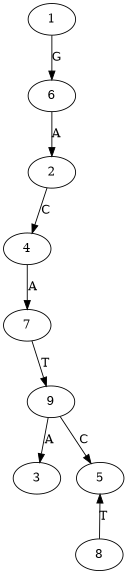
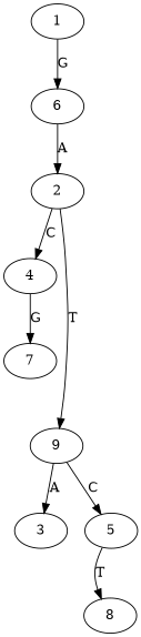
  strict digraph {
    6
    2
    4
    7
    9
    3
    5
    8
    1
    6 -> 2 [label=A]
    2 -> 4 [label=C]
-   4 -> 7 [label=A]
-   7 -> 9 [label=T]
+   4 -> 7 [label=G]
+   2 -> 9 [label=T]
    9 -> 3 [label=A]
    9 -> 5 [label=C]
-   8 -> 5 [label=T]
+   5 -> 8 [label=T]
    1 -> 6 [label=G]
  }
